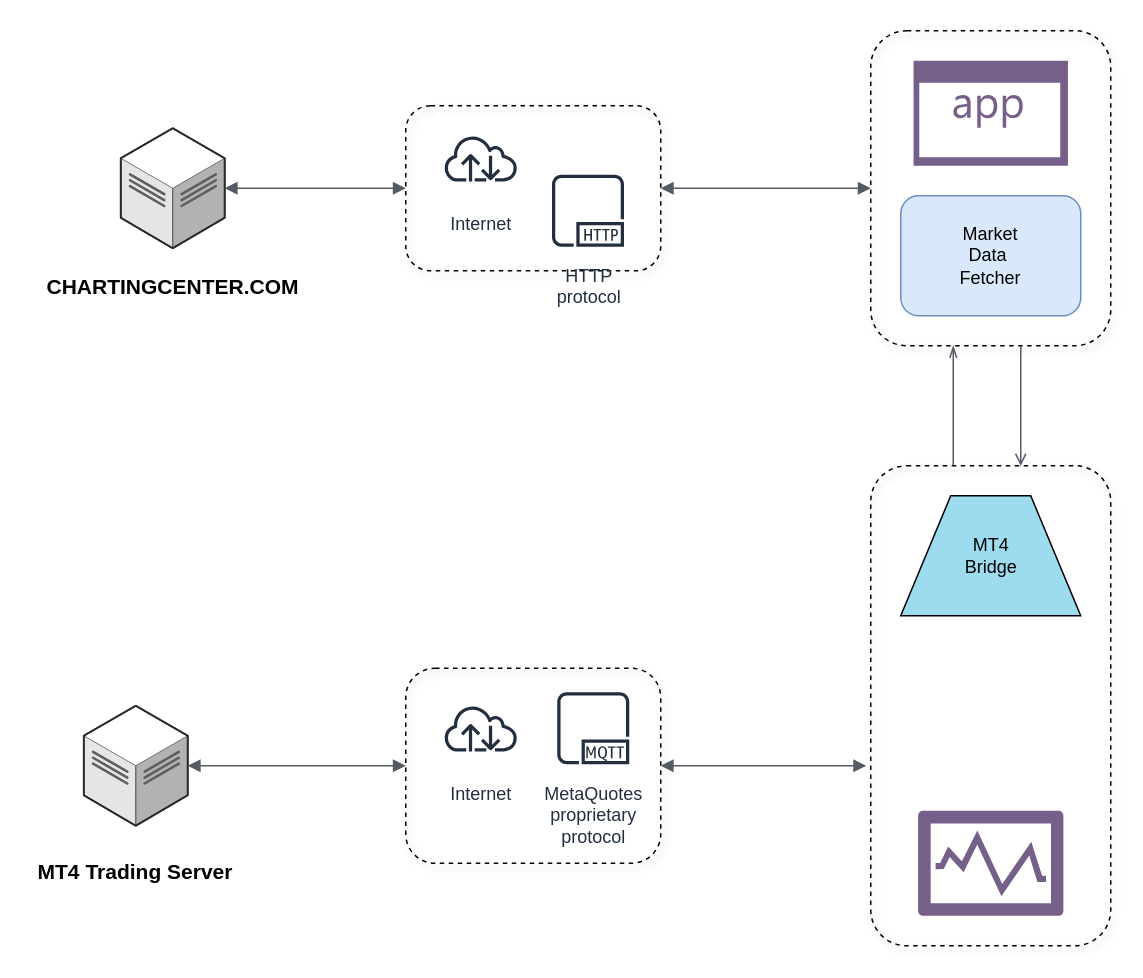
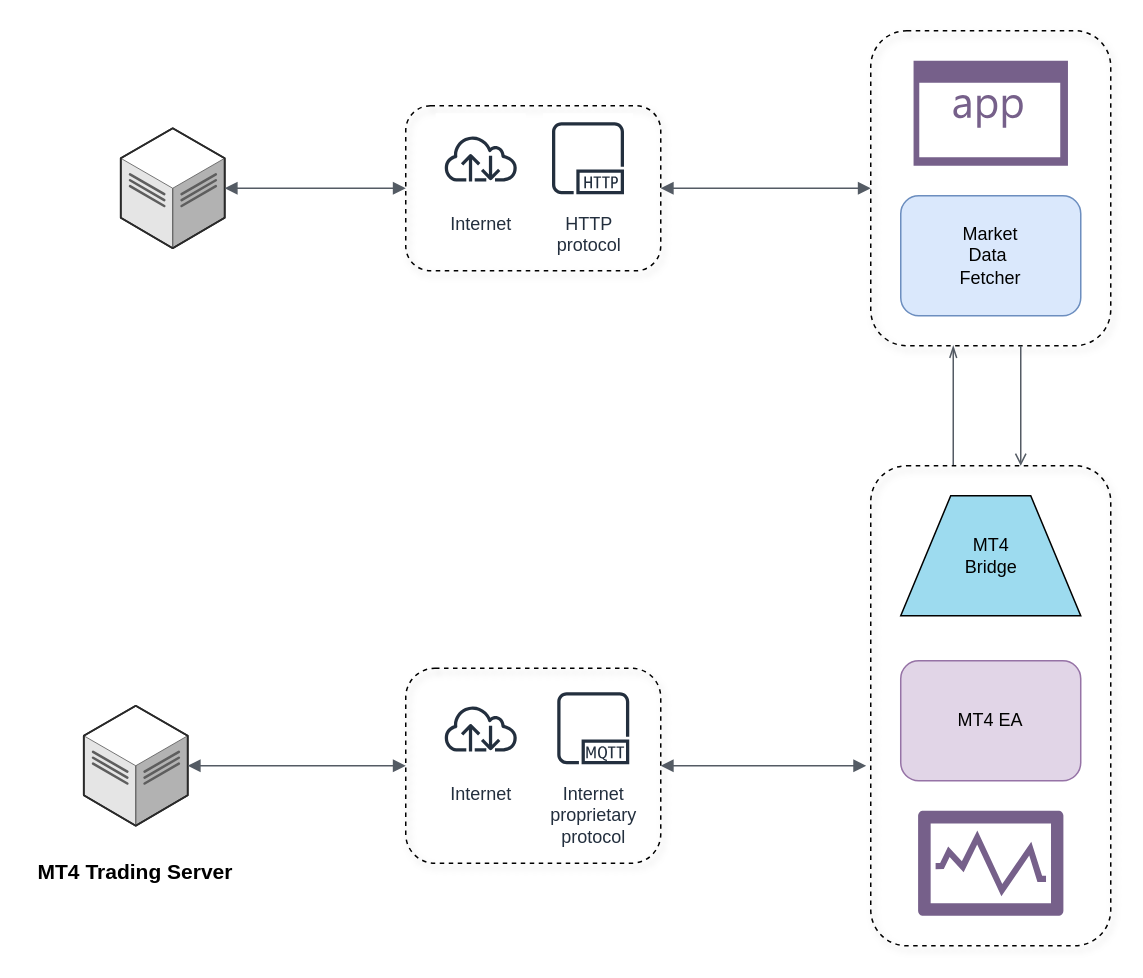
  <mxCell id="0" />
  <mxCell id="1" parent="0" />
  <mxCell id="2" value="" style="group" vertex="1" connectable="0" parent="1"><mxGeometry x="20" y="20" width="720" height="610" as="geometry" /></mxCell>
  <mxCell id="3" value="" style="group" vertex="1" connectable="0" parent="2"><mxGeometry x="560" width="160" height="210" as="geometry" /></mxCell>
  <mxCell id="4" value="" style="rounded=1;whiteSpace=wrap;html=1;shadow=1;labelBackgroundColor=none;sketch=0;strokeColor=#000000;fillColor=none;dashed=1;" vertex="1" parent="3"><mxGeometry width="160" height="210" as="geometry" /></mxCell>
  <mxCell id="5" value="Market&lt;br&gt;Data&amp;nbsp;&lt;br&gt;Fetcher" style="shape=ext;html=1;whiteSpace=wrap;fillColor=#dae8fc;strokeColor=#6c8ebf;rounded=1;" vertex="1" parent="3"><mxGeometry x="20.01" y="110" width="120" height="80" as="geometry" /></mxCell>
  <mxCell id="6" value="" style="aspect=fixed;pointerEvents=1;shadow=0;dashed=0;html=1;labelPosition=center;verticalLabelPosition=bottom;verticalAlign=top;align=center;shape=mxgraph.mscae.enterprise.application;rounded=1;labelBackgroundColor=none;labelBorderColor=none;fillColor=#76608a;fontColor=#ffffff;strokeColor=none;" vertex="1" parent="3"><mxGeometry x="28.54" y="20" width="102.93" height="70" as="geometry" /></mxCell>
  <mxCell id="7" value="" style="group" vertex="1" connectable="0" parent="2"><mxGeometry x="250" y="50" width="170" height="110" as="geometry" /></mxCell>
  <mxCell id="8" value="" style="rounded=1;whiteSpace=wrap;html=1;shadow=1;labelBackgroundColor=none;sketch=0;strokeColor=#000000;fillColor=none;dashed=1;" vertex="1" parent="7"><mxGeometry width="170" height="110" as="geometry" /></mxCell>
  <mxCell id="9" value="Internet" style="outlineConnect=0;fontColor=#232F3E;gradientColor=none;strokeColor=#232F3E;fillColor=#ffffff;dashed=0;verticalLabelPosition=bottom;verticalAlign=top;align=center;html=1;fontSize=12;fontStyle=0;aspect=fixed;shape=mxgraph.aws4.resourceIcon;resIcon=mxgraph.aws4.internet;rounded=1;" vertex="1" parent="7"><mxGeometry x="20" y="5" width="60" height="60" as="geometry" /></mxCell>
- <mxCell id="10" value="HTTP&#10;protocol" style="outlineConnect=0;fontColor=#232F3E;gradientColor=none;strokeColor=#232F3E;fillColor=#ffffff;dashed=0;verticalLabelPosition=bottom;verticalAlign=top;align=center;html=1;fontSize=12;fontStyle=0;aspect=fixed;shape=mxgraph.aws4.resourceIcon;resIcon=mxgraph.aws4.http_protocol;rounded=1;" vertex="1" parent="7"><mxGeometry x="91.5" y="40" width="60" height="60" as="geometry" /></mxCell>
+ <mxCell id="10" value="HTTP&#10;protocol" style="outlineConnect=0;fontColor=#232F3E;gradientColor=none;strokeColor=#232F3E;fillColor=#ffffff;dashed=0;verticalLabelPosition=bottom;verticalAlign=top;align=center;html=1;fontSize=12;fontStyle=0;aspect=fixed;shape=mxgraph.aws4.resourceIcon;resIcon=mxgraph.aws4.http_protocol;rounded=1;" vertex="1" parent="7"><mxGeometry x="91.5" y="5" width="60" height="60" as="geometry" /></mxCell>
  <mxCell id="11" value="" style="edgeStyle=orthogonalEdgeStyle;html=1;endArrow=block;elbow=vertical;startArrow=block;startFill=1;endFill=1;strokeColor=#545B64;entryX=0;entryY=0.5;entryDx=0;entryDy=0;exitX=1;exitY=0.5;exitDx=0;exitDy=0;" edge="1" parent="2" source="8" target="4"><mxGeometry width="100" relative="1" as="geometry"><mxPoint x="440" y="160" as="sourcePoint" /><mxPoint x="420" y="150" as="targetPoint" /></mxGeometry></mxCell>
  <mxCell id="12" value="" style="edgeStyle=orthogonalEdgeStyle;html=1;endArrow=none;elbow=vertical;startArrow=openThin;startFill=0;strokeColor=#545B64;rounded=0;entryX=0.25;entryY=0;entryDx=0;entryDy=0;" edge="1" parent="2"><mxGeometry width="100" relative="1" as="geometry"><mxPoint x="615" y="210" as="sourcePoint" /><mxPoint x="615" y="290" as="targetPoint" /></mxGeometry></mxCell>
  <mxCell id="13" value="" style="edgeStyle=orthogonalEdgeStyle;html=1;endArrow=open;elbow=vertical;startArrow=none;endFill=0;strokeColor=#545B64;rounded=0;entryX=0.75;entryY=0;entryDx=0;entryDy=0;" edge="1" parent="2"><mxGeometry width="100" relative="1" as="geometry"><mxPoint x="660" y="210" as="sourcePoint" /><mxPoint x="660" y="290" as="targetPoint" /></mxGeometry></mxCell>
  <mxCell id="14" value="" style="group" vertex="1" connectable="0" parent="2"><mxGeometry x="560" y="290" width="160" height="320" as="geometry" /></mxCell>
  <mxCell id="15" value="&lt;font style=&quot;font-size: 12px&quot;&gt;MT4&lt;br&gt;Bridge&lt;/font&gt;" style="strokeWidth=1;outlineConnect=0;dashed=0;align=center;html=1;fontSize=8;shape=mxgraph.eip.channel_adapter;fillColor=#9ddbef;shadow=0;labelBackgroundColor=none;sketch=0;direction=north;" vertex="1" parent="14"><mxGeometry x="19.99" y="20" width="120" height="80" as="geometry" /></mxCell>
  <mxCell id="16" value="" style="rounded=1;whiteSpace=wrap;html=1;shadow=1;labelBackgroundColor=none;sketch=0;strokeColor=#000000;fillColor=none;dashed=1;" vertex="1" parent="14"><mxGeometry width="160" height="320" as="geometry" /></mxCell>
  <mxCell id="17" value="" style="aspect=fixed;pointerEvents=1;shadow=0;dashed=0;html=1;labelPosition=center;verticalLabelPosition=bottom;verticalAlign=top;align=center;fillColor=#76608a;shape=mxgraph.mscae.enterprise.performance_monitor;labelBackgroundColor=none;sketch=0;fontColor=#ffffff;strokeColor=none;" vertex="1" parent="14"><mxGeometry x="31.39" y="230" width="97.22" height="70" as="geometry" /></mxCell>
+ <mxCell id="18" value="MT4 EA" style="shape=ext;html=1;whiteSpace=wrap;fillColor=#e1d5e7;strokeColor=#9673a6;rounded=1;" vertex="1" parent="14"><mxGeometry x="19.99" y="130" width="120" height="80" as="geometry" /></mxCell>
  <mxCell id="19" style="edgeStyle=orthogonalEdgeStyle;rounded=0;orthogonalLoop=1;jettySize=auto;html=1;exitX=0.5;exitY=1;exitDx=0;exitDy=0;fontSize=16;" edge="1" parent="14" source="16" target="16"><mxGeometry relative="1" as="geometry" /></mxCell>
  <mxCell id="20" value="" style="group" vertex="1" connectable="0" parent="2"><mxGeometry y="450" width="140" height="120" as="geometry" /></mxCell>
  <mxCell id="21" value="" style="verticalLabelPosition=bottom;html=1;verticalAlign=top;strokeWidth=1;align=center;outlineConnect=0;dashed=0;outlineConnect=0;shape=mxgraph.aws3d.dataCenter;strokeColor=#5E5E5E;aspect=fixed;rounded=1;" vertex="1" parent="20"><mxGeometry x="35.35" width="69.3" height="80" as="geometry" /></mxCell>
  <mxCell id="22" value="&lt;b&gt;&lt;span style=&quot;line-height: 107%&quot;&gt;&lt;font style=&quot;font-size: 14px&quot;&gt;MT4 Trading Server&lt;/font&gt;&lt;/span&gt;&lt;/b&gt;" style="text;html=1;strokeColor=none;fillColor=none;align=center;verticalAlign=middle;whiteSpace=wrap;rounded=0;shadow=1;dashed=1;labelBackgroundColor=none;sketch=0;fontSize=16;" vertex="1" parent="20"><mxGeometry y="100" width="140" height="20" as="geometry" /></mxCell>
  <mxCell id="23" value="" style="group" vertex="1" connectable="0" parent="2"><mxGeometry x="4.65" y="65" width="180" height="115" as="geometry" /></mxCell>
  <mxCell id="24" value="" style="verticalLabelPosition=bottom;html=1;verticalAlign=top;strokeWidth=1;align=center;outlineConnect=0;dashed=0;outlineConnect=0;shape=mxgraph.aws3d.dataCenter;strokeColor=#5E5E5E;aspect=fixed;rounded=1;" vertex="1" parent="23"><mxGeometry x="55.35" width="69.3" height="80" as="geometry" /></mxCell>
- <mxCell id="25" value="&lt;b&gt;&lt;span style=&quot;line-height: 107%&quot;&gt;&lt;font style=&quot;font-size: 14px&quot;&gt;CHARTINGCENTER.COM&lt;/font&gt;&lt;/span&gt;&lt;/b&gt;" style="text;html=1;strokeColor=none;fillColor=none;align=center;verticalAlign=middle;whiteSpace=wrap;rounded=0;shadow=1;dashed=1;labelBackgroundColor=none;sketch=0;fontSize=16;" vertex="1" parent="23"><mxGeometry y="95" width="180" height="20" as="geometry" /></mxCell>
  <mxCell id="26" value="" style="edgeStyle=orthogonalEdgeStyle;html=1;endArrow=block;elbow=vertical;startArrow=block;startFill=1;endFill=1;strokeColor=#545B64;rounded=0;entryX=0;entryY=0.5;entryDx=0;entryDy=0;" edge="1" parent="2" source="24" target="8"><mxGeometry width="100" relative="1" as="geometry"><mxPoint x="210" y="-25" as="sourcePoint" /><mxPoint x="220" y="120" as="targetPoint" /></mxGeometry></mxCell>
  <mxCell id="27" value="" style="group" vertex="1" connectable="0" parent="2"><mxGeometry x="250" y="425" width="170" height="130" as="geometry" /></mxCell>
  <mxCell id="28" value="" style="rounded=1;whiteSpace=wrap;html=1;shadow=1;labelBackgroundColor=none;sketch=0;strokeColor=#000000;fillColor=none;dashed=1;" vertex="1" parent="27"><mxGeometry width="170" height="130" as="geometry" /></mxCell>
- <mxCell id="29" value="MetaQuotes&lt;br&gt;proprietary&lt;br&gt;protocol" style="outlineConnect=0;fontColor=#232F3E;gradientColor=none;strokeColor=#232F3E;fillColor=#ffffff;dashed=0;verticalLabelPosition=bottom;verticalAlign=top;align=center;html=1;fontSize=12;fontStyle=0;aspect=fixed;shape=mxgraph.aws4.resourceIcon;resIcon=mxgraph.aws4.mqtt_protocol;shadow=0;labelBackgroundColor=none;sketch=0;" vertex="1" parent="27"><mxGeometry x="95" y="10" width="60" height="60" as="geometry" /></mxCell>
+ <mxCell id="29" value="Internet&lt;br&gt;proprietary&lt;br&gt;protocol" style="outlineConnect=0;fontColor=#232F3E;gradientColor=none;strokeColor=#232F3E;fillColor=#ffffff;dashed=0;verticalLabelPosition=bottom;verticalAlign=top;align=center;html=1;fontSize=12;fontStyle=0;aspect=fixed;shape=mxgraph.aws4.resourceIcon;resIcon=mxgraph.aws4.mqtt_protocol;shadow=0;labelBackgroundColor=none;sketch=0;" vertex="1" parent="27"><mxGeometry x="95" y="10" width="60" height="60" as="geometry" /></mxCell>
  <mxCell id="30" value="Internet" style="outlineConnect=0;fontColor=#232F3E;gradientColor=none;strokeColor=#232F3E;fillColor=#ffffff;dashed=0;verticalLabelPosition=bottom;verticalAlign=top;align=center;html=1;fontSize=12;fontStyle=0;aspect=fixed;shape=mxgraph.aws4.resourceIcon;resIcon=mxgraph.aws4.internet;rounded=1;" vertex="1" parent="27"><mxGeometry x="20.003" y="10.004" width="60" height="60" as="geometry" /></mxCell>
  <mxCell id="31" value="" style="edgeStyle=orthogonalEdgeStyle;html=1;endArrow=block;elbow=vertical;startArrow=block;startFill=1;endFill=1;strokeColor=#545B64;rounded=0;entryX=0;entryY=0.5;entryDx=0;entryDy=0;" edge="1" parent="2" source="21" target="28"><mxGeometry width="100" relative="1" as="geometry"><mxPoint x="145.35" y="265" as="sourcePoint" /><mxPoint x="155.35" y="410" as="targetPoint" /></mxGeometry></mxCell>
  <mxCell id="32" value="" style="edgeStyle=orthogonalEdgeStyle;html=1;endArrow=block;elbow=vertical;startArrow=block;startFill=1;endFill=1;strokeColor=#545B64;rounded=0;entryX=-0.019;entryY=0.625;entryDx=0;entryDy=0;exitX=1;exitY=0.5;exitDx=0;exitDy=0;entryPerimeter=0;" edge="1" parent="2" source="28" target="16"><mxGeometry width="100" relative="1" as="geometry"><mxPoint x="359.65" y="500" as="sourcePoint" /><mxPoint x="505" y="500" as="targetPoint" /></mxGeometry></mxCell>
